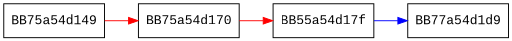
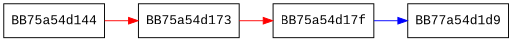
  digraph {
    fontname="Liberation Mono"
    rankdir=LR
    splines=ortho
    node [fontname="Liberation Mono" shape=box]
    edge [color=red fontname="Liberation Mono"]
-   BB75a54d144 [label=BB75a54d149]
-   BB75a54d173 [label=BB75a54d170]
+   BB75a54d144
+   BB75a54d173
    n3 [label=BB77a54d1d9]
-   BB75a54d17f [label=BB55a54d17f]
+   BB75a54d17f
    BB75a54d144 -> BB75a54d173
    BB75a54d173 -> BB75a54d17f
    BB75a54d17f -> n3 [color=blue]
  }
